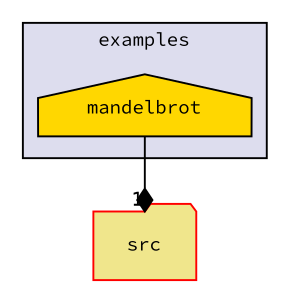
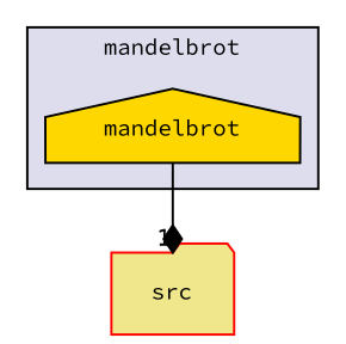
  digraph {
    compound=true
    fontname="Source Code Pro"
    node [fontname="Source Code Pro" fontsize=10 style=filled]
    n1 [fillcolor=gold label=mandelbrot pencolor=black shape=house]
    n2 [color=red fillcolor=khaki label=src shape=folder]
    subgraph cluster_1 {
      bgcolor="#ddddee"
      fontsize=10
-     label=examples
+     label=mandelbrot
      pencolor=black
      n1
    }
    n1 -> n2 [headlabel=1 labeldistance=1.5 labelfontname=Helvetica labelfontsize=10 arrowhead=diamond fontname="Source Code Pro"]
  }
